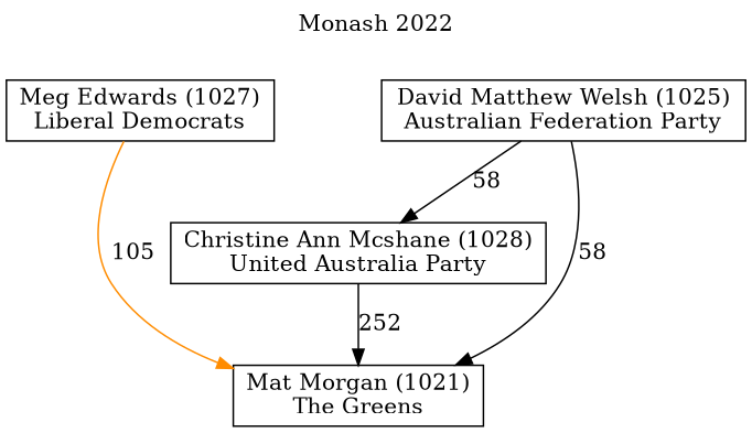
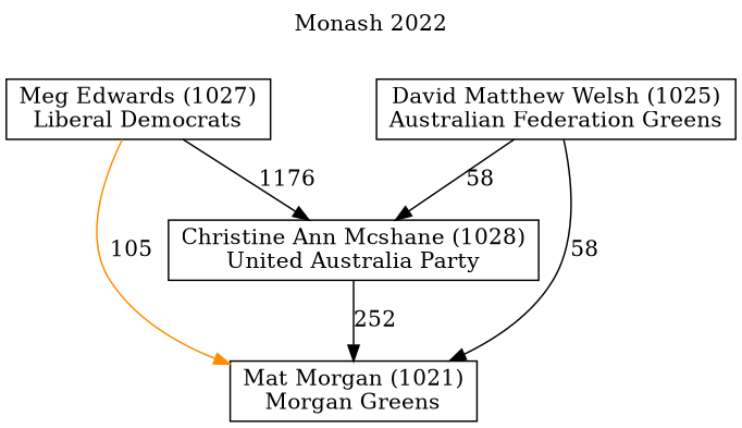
  digraph {
    label="Monash 2022"
    labelloc=t
    mclimit=10
    node [shape=box]
    edge [color=black]
    n1 [label="Meg Edwards (1027)\nLiberal Democrats"]
    n2 [label="Christine Ann Mcshane (1028)\nUnited Australia Party"]
-   n3 [label="Mat Morgan (1021)\nThe Greens"]
-   n4 [label="David Matthew Welsh (1025)\nAustralian Federation Party"]
+   n3 [label="Mat Morgan (1021)\nMorgan Greens"]
+   n4 [label="David Matthew Welsh (1025)\nAustralian Federation Greens"]
+   n1 -> n2 [label=1176]
    n1 -> n3 [color=darkorange label=105]
    n2 -> n3 [label=252]
    n4 -> n2 [label=58]
    n4 -> n3 [label=58]
  }
